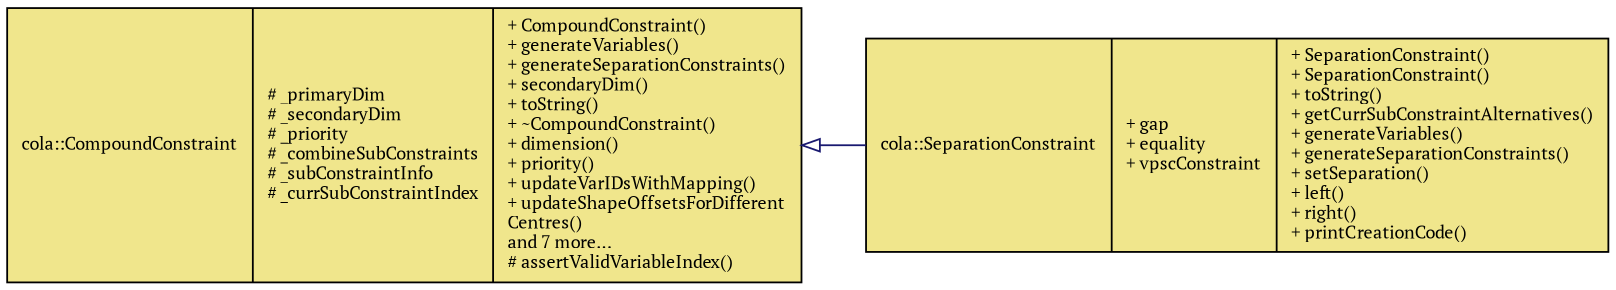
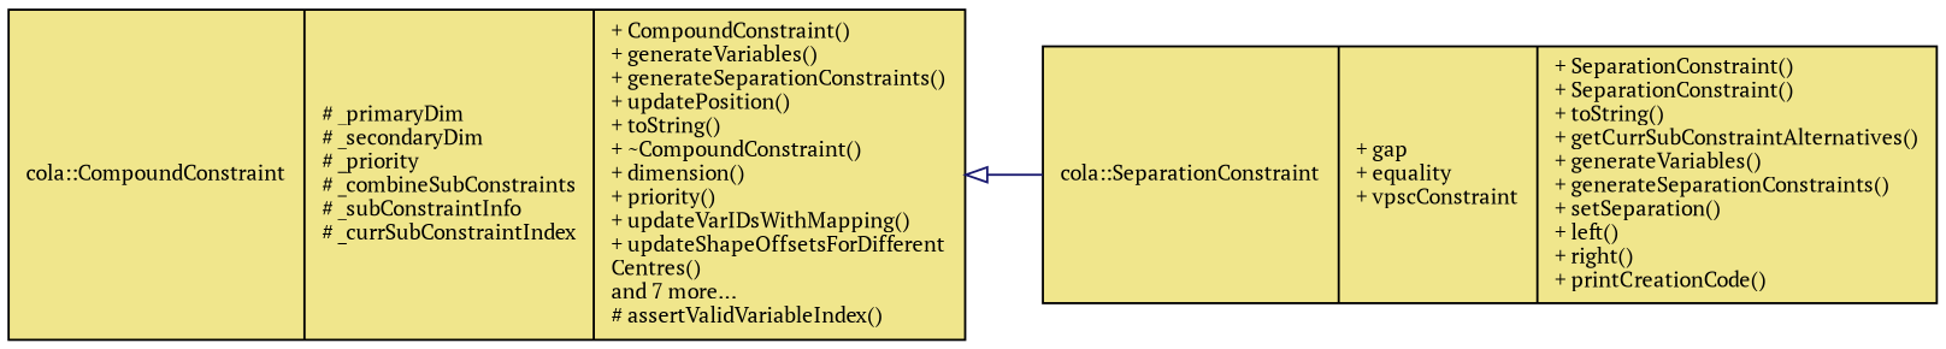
  digraph {
    rankdir=LR
    fontname="PT Serif"
    node [color=black fillcolor=khaki fontname="PT Serif" fontsize=10 shape=record style=filled]
    n1 [fontcolor=black height=0.2 label="{cola::SeparationConstraint\n|+ gap\l+ equality\l+ vpscConstraint\l|+ SeparationConstraint()\l+ SeparationConstraint()\l+ toString()\l+ getCurrSubConstraintAlternatives()\l+ generateVariables()\l+ generateSeparationConstraints()\l+ setSeparation()\l+ left()\l+ right()\l+ printCreationCode()\l}" width=0.4]
-   n2 [height=0.2 label="{cola::CompoundConstraint\n|# _primaryDim\l# _secondaryDim\l# _priority\l# _combineSubConstraints\l# _subConstraintInfo\l# _currSubConstraintIndex\l|+ CompoundConstraint()\l+ generateVariables()\l+ generateSeparationConstraints()\l+ secondaryDim()\l+ toString()\l+ ~CompoundConstraint()\l+ dimension()\l+ priority()\l+ updateVarIDsWithMapping()\l+ updateShapeOffsetsForDifferent\lCentres()\land 7 more...\l# assertValidVariableIndex()\l}" width=0.4]
+   n2 [height=0.2 label="{cola::CompoundConstraint\n|# _primaryDim\l# _secondaryDim\l# _priority\l# _combineSubConstraints\l# _subConstraintInfo\l# _currSubConstraintIndex\l|+ CompoundConstraint()\l+ generateVariables()\l+ generateSeparationConstraints()\l+ updatePosition()\l+ toString()\l+ ~CompoundConstraint()\l+ dimension()\l+ priority()\l+ updateVarIDsWithMapping()\l+ updateShapeOffsetsForDifferent\lCentres()\land 7 more...\l# assertValidVariableIndex()\l}" width=0.4]
    n2 -> n1 [arrowtail=onormal color=midnightblue dir=back fontname="PT Serif" fontsize=10 labelfontname=Helvetica labelfontsize=10 style=solid]
  }
